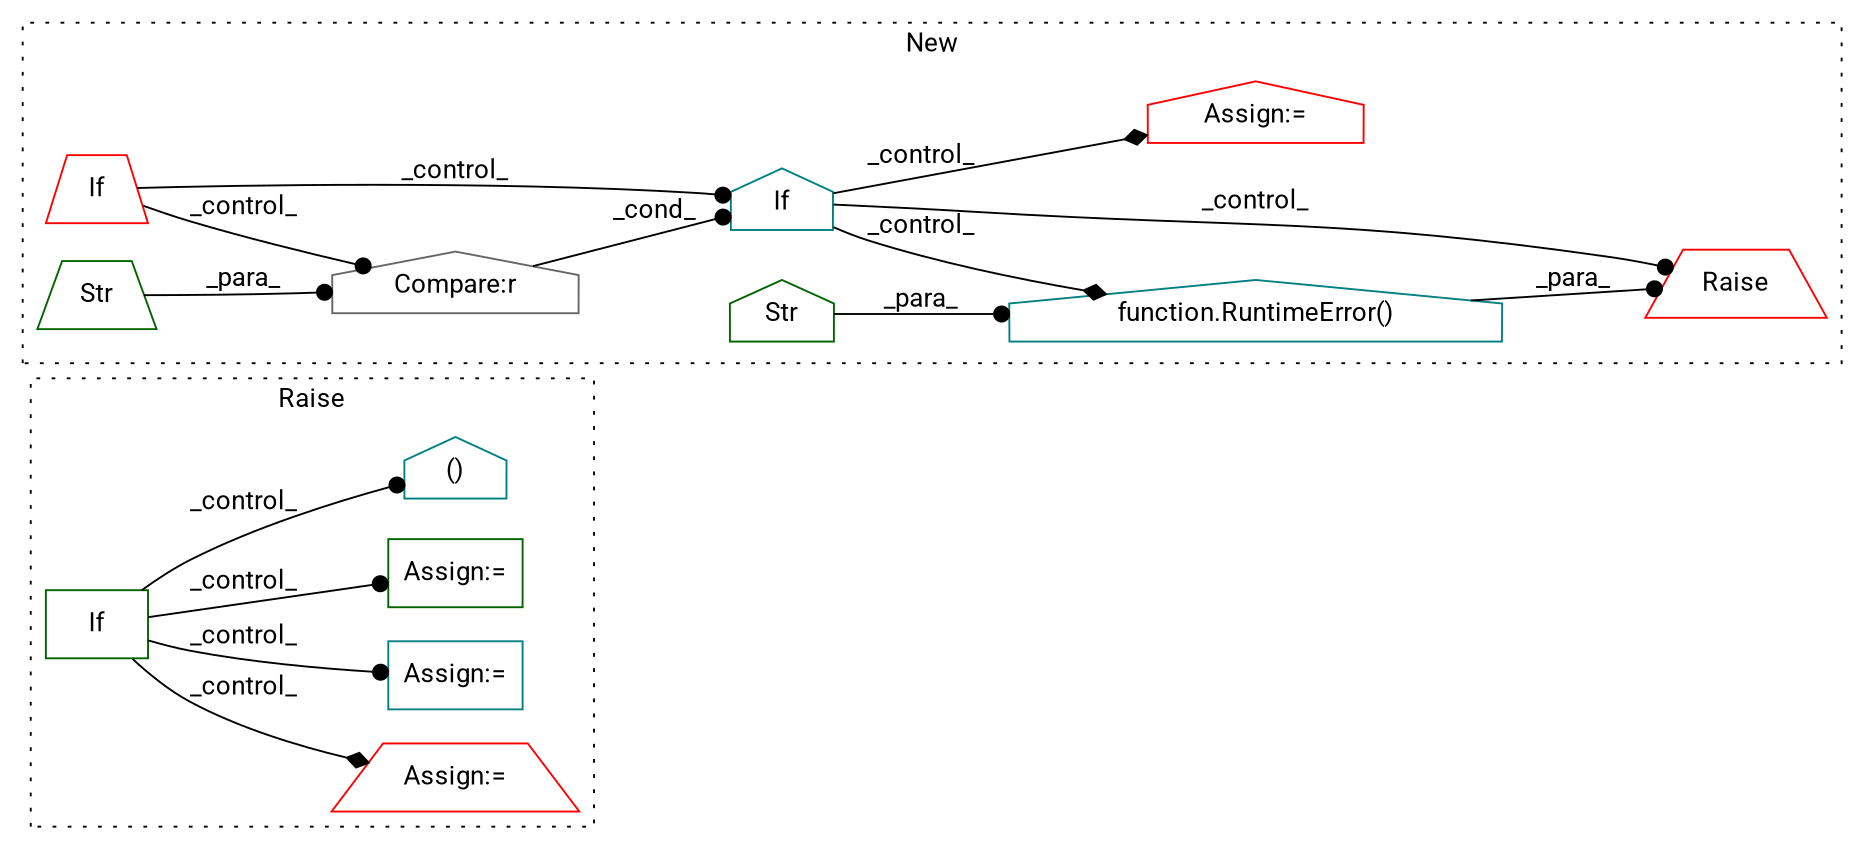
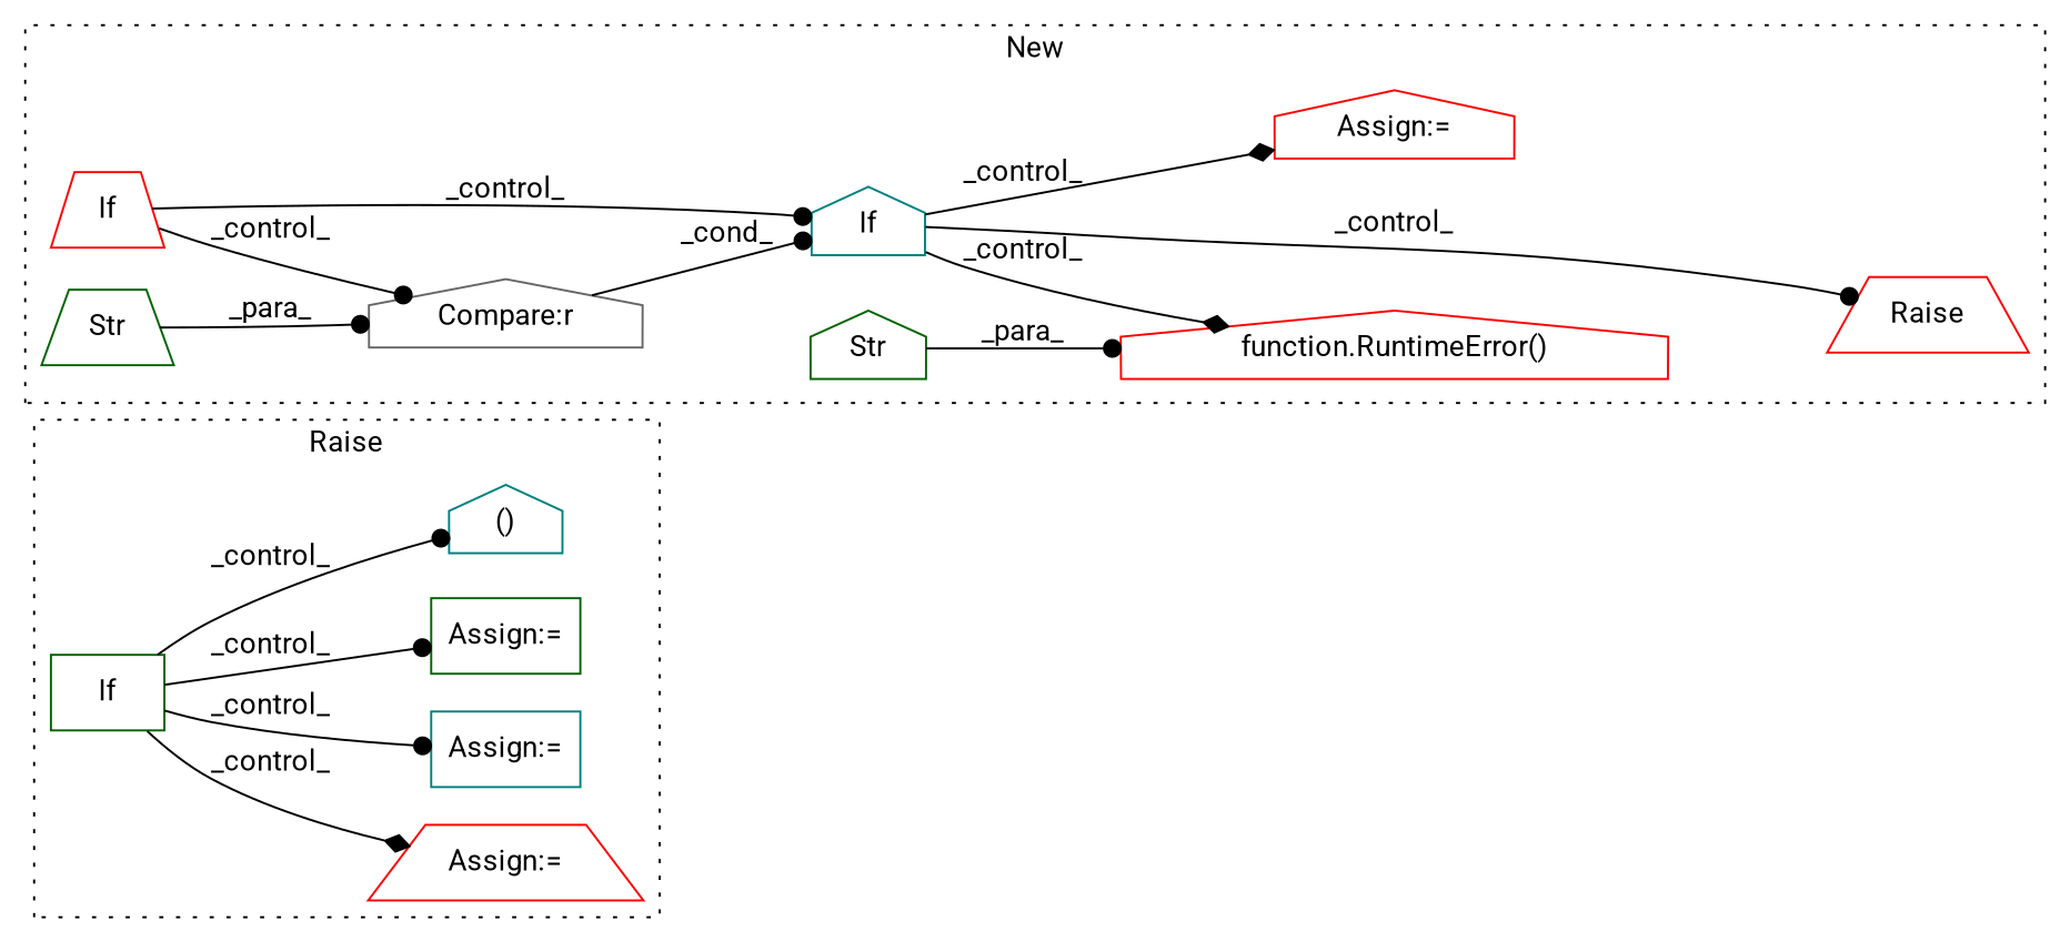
  digraph {
    fontname=Roboto
    rankdir=LR
    node [a=68 color=red fontname=Roboto l=3 s=5313 shape=house]
    edge [arrowhead=dot fontname=Roboto]
    n1 [a=96 color=darkgreen label=If s=2585 shape=box]
    n2 [label="Assign:=" s=3332 shape=trapezium]
    n3 [color=teal label="Assign:=" s=3139 shape=box]
    n4 [color=darkgreen label="Assign:=" s=2744 shape=box]
    n5 [a=54 color=teal l=2 label="()" s=2985]
    n6 [a=91 l=6 label=Raise s=5510 shape=trapezium]
    n7 [a=96 color=teal l=0 label=If]
    n8 [label="Assign:=" s=5452]
    n9 [a=96 label=If s=5149 shape=trapezium]
    n10 [a=40 color=gray40 l=16 label="Compare:r"]
-   n11 [a=75 color=teal l="13,1" label="function.RuntimeError()" s="5516,5568"]
+   n11 [a=75 l="13,1" label="function.RuntimeError()" s="5516,5568"]
    n12 [a=66 color=darkgreen l=39 label=Str s=5529]
    n13 [a=66 color=darkgreen l=5 label=Str s=5324 shape=trapezium]
    subgraph cluster_1 {
      label=Raise
      style=dotted
      n1
      n2
      n3
      n4
      n5
    }
    subgraph cluster_2 {
      label=New
      style=dotted
      n6
      n7
      n8
      n9
      n10
      n11
      n12
      n13
    }
    n1 -> n2 [arrowhead=diamond label=_control_]
    n1 -> n3 [label=_control_]
    n1 -> n4 [label=_control_]
    n1 -> n5 [label=_control_]
    n7 -> n6 [label=_control_]
    n7 -> n8 [arrowhead=diamond label=_control_]
    n7 -> n11 [arrowhead=diamond label=_control_]
    n9 -> n7 [label=_control_]
    n9 -> n10 [label=_control_]
    n10 -> n7 [label=_cond_]
-   n11 -> n6 [label=_para_]
    n12 -> n11 [label=_para_]
    n13 -> n10 [label=_para_]
  }
